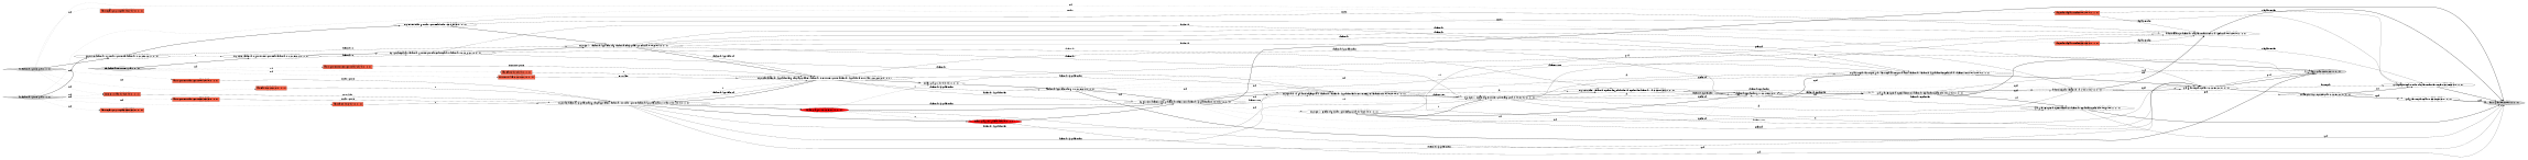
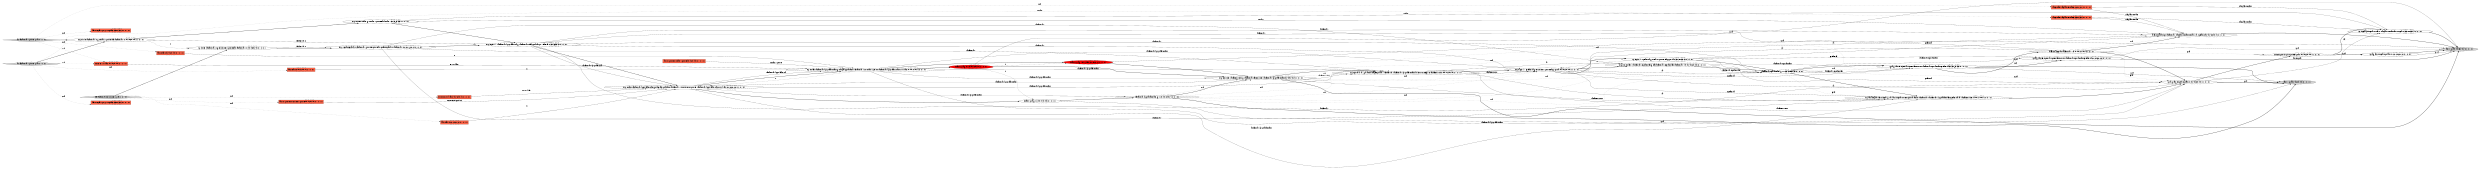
  digraph {
    fontname="DejaVu Sans"
    rankdir=LR
    node [fillcolor=white fontname="DejaVu Sans" shape=ellipse style=filled]
    edge [fontname="DejaVu Sans" style=solid]
    n1 [fillcolor=lightgray label="getNestedQueryMappingValue['0', '1', '0']" shape=diamond]
    n2 [fillcolor=tomato label="ResultMapping propertyMapping@@@2@@@['0', '1', '0']" shape=box]
    n3 [label="final String nestedQueryId = propertyMapping.getNestedQueryId()@@@3@@@['1', '1', '0']"]
    n4 [fillcolor=tomato label="MetaObject metaResultObject@@@2@@@['0', '1', '0']" shape=box]
    n5 [fillcolor=tomato label="ResultSet rs@@@2@@@['0', '1', '0']" shape=box]
    n6 [fillcolor=tomato label="String columnPrefix@@@2@@@['1', '1', '0']" shape=box]
    n7 [fillcolor=tomato label="ResultLoaderMap lazyLoader@@@2@@@['0', '1', '0']" shape=box]
    n8 [label="final Object nestedQueryParameterObject = prepareParameterForNestedQuery(rs,propertyMapping,nestedQueryParameterType,columnPrefix)@@@7@@@['1', '1', '0']"]
    n9 [label="final String property = propertyMapping.getProperty()@@@4@@@['1', '1', '0']"]
    n10 [label="final String nestedQueryId = constructorMapping.getNestedQueryId()@@@3@@@['0', '0', '1']"]
    n11 [label="final Class<?> nestedQueryParameterType = nestedQuery.getParameterMap().getType()@@@5@@@['1', '1', '1']"]
    n12 [label="executor.deferLoad(nestedQuery,metaResultObject,property,key,targetType)@@@18@@@['1', '1', '0']"]
    n13 [label="lazyLoader.addLoader(property,metaResultObject,resultLoader)@@@23@@@['1', '1', '0']"]
    n14 [fillcolor=lightgray label="return value@@@30@@@['1', '1', '0']"]
    n15 [fillcolor=tomato label="ResultLoaderMap lazyLoader@@@2@@@['1', '0', '0']" shape=box]
    n16 [label="final BoundSql nestedBoundSql = nestedQuery.getBoundSql(nestedQueryParameterObject)@@@9@@@['1', '1', '1']"]
    n17 [label="final Class<?> targetType = propertyMapping.getJavaType()@@@12@@@['1', '1', '0']"]
    n18 [label="final Class<?> targetType = constructorMapping.getJavaType()@@@11@@@['1', '1', '1']"]
    n19 [label="final CacheKey key = executor.createCacheKey(nestedQuery,nestedQueryParameterObject,RowBounds.DEFAULT,nestedBoundSql)@@@10@@@['1', '1', '1']"]
    n20 [label="final ResultLoader resultLoader = new ResultLoader(configuration,executor,nestedQuery,nestedQueryParameterObject,targetType,key,nestedBoundSql)@@@17@@@['0', '0', '1']"]
    n21 [label="nestedQueryCacheObject != null@@@13@@@['1', '1', '1']" shape=diamond]
    n22 [label="value = resultExtractor.extractObjectFromList(nestedQueryCacheObject,targetType)@@@14@@@['1', '1', '1']"]
    n23 [label="value = resultLoader.loadResult()@@@18@@@['1', '1', '1']"]
    n24 [label="value = resultExtractor.extractObjectFromList(nestedQueryCacheObject,targetType)@@@15@@@['1', '1', '0']"]
    n25 [label="executor.isCached(nestedQuery,key)@@@17@@@['1', '1', '0']" shape=diamond]
    n26 [label="final List<Object> nestedQueryCacheObject = getNestedQueryCacheObject(nestedQuery,key)@@@12@@@['0', '0', '1']"]
    n27 [fillcolor=lightgray label="return value@@@21@@@['0', '0', '1']"]
    n28 [fillcolor=tomato label="String columnPrefix@@@2@@@['0', '0', '1']" shape=box]
    n29 [label="final Object nestedQueryParameterObject = prepareParameterForNestedQuery(rs,constructorMapping,nestedQueryParameterType,columnPrefix)@@@6@@@['1', '1', '1']"]
    n30 [label="Object value = null@@@7@@@['0', '0', '1']"]
    n31 [label="nestedQueryParameterObject != null@@@8@@@['0', '0', '1']" shape=diamond]
    n32 [fillcolor=red label="Object value = OMIT@@@8@@@['1', '0', '0']"]
    n33 [fillcolor=red label="Object value = NO_VALUE@@@8@@@['0', '1', '0']"]
    n34 [label="configuration.isLazyLoadingEnabled()@@@22@@@['1', '1', '0']" shape=diamond]
    n35 [label="value = resultLoader.loadResult()@@@26@@@['1', '1', '0']"]
    n36 [label="final MappedStatement nestedQuery = configuration.getMappedStatement(nestedQueryId)@@@4@@@['0', '0', '1']"]
    n37 [fillcolor=lightgray label="getNestedQueryMappingValue['1', '0', '0']" shape=diamond]
-   n38 [fillcolor=tomato label="ResultMapping propertyMapping@@@2@@@['1', '0', '0']" shape=box]
    n39 [fillcolor=tomato label="ResultSet rs@@@2@@@['1', '0', '0']" shape=box]
    n40 [fillcolor=tomato label="MetaObject metaResultObject@@@2@@@['1', '0', '0']" shape=box]
    n41 [fillcolor=tomato label="ResultMapping constructorMapping@@@2@@@['0', '0', '1']" shape=box]
    n42 [fillcolor=lightgray label="getNestedQueryConstructorValue['0', '0', '1']" shape=diamond]
    n43 [fillcolor=tomato label="ResultSet rs@@@2@@@['0', '0', '1']" shape=box]
-   n1 -> n2 [label=true style=dotted]
    n1 -> n3 [style=bold]
    n1 -> n4 [label=true style=dotted]
    n1 -> n5 [label=true style=dotted]
    n1 -> n6 [label=true style=dotted]
    n1 -> n7 [label=true style=dotted]
    n2 -> n8 [label=propertyMapping]
    n3 -> n9 [style=bold]
    n3 -> n10 [label=0 style=dashed]
    n3 -> n11 [label=nestedQueryId]
    n4 -> n12 [label=metaResultObject]
    n4 -> n13 [label=metaResultObject]
    n5 -> n8 [label=rs]
    n6 -> n8 [label=columnPrefix]
    n8 -> n16 [label=nestedQueryParameterObject]
    n8 -> n18 [label=nestedQueryParameterObject]
    n8 -> n19 [label=nestedQueryParameterObject]
    n8 -> n23 [label=nestedQueryParameterObject]
    n8 -> n29 [label=0 style=dashed]
    n8 -> n32 [style=bold]
    n8 -> n33 [style=bold]
    n9 -> n11 [style=bold]
    n9 -> n12 [label=property]
    n9 -> n13 [label=property]
    n10 -> n36 [label=nestedQueryId]
    n10 -> n36 [style=bold]
    n11 -> n12 [label=nestedQuery]
    n11 -> n18 [label=nestedQuery]
    n11 -> n21 [label=nestedQuery]
    n11 -> n23 [label=nestedQuery]
    n11 -> n25 [label=nestedQuery]
    n11 -> n29 [style=bold]
    n11 -> n29 [label=nestedQueryParameterType]
    n12 -> n14 [style=bold]
    n13 -> n14 [style=bold]
    n16 -> n14 [style=bold]
    n16 -> n17 [label=true style=dotted]
    n16 -> n18 [label=true style=dotted]
    n16 -> n19 [label=nestedBoundSql]
    n16 -> n19 [style=bold]
    n16 -> n19 [label=true style=dotted]
    n16 -> n20 [label=nestedBoundSql]
    n16 -> n21 [label=true style=dotted]
    n16 -> n22 [label=true style=dotted]
    n17 -> n12 [label=targetType]
    n17 -> n18 [label=0 style=dashed]
    n17 -> n21 [style=bold]
    n17 -> n23 [label=targetType]
    n17 -> n24 [label=targetType]
    n18 -> n12 [label=key]
    n18 -> n17 [style=bold]
    n18 -> n20 [label=targetType]
    n18 -> n21 [label=key]
    n18 -> n22 [label=targetType]
    n18 -> n23 [label=key]
    n18 -> n25 [label=key]
    n18 -> n26 [style=bold]
    n19 -> n18 [style=bold]
    n19 -> n18 [label=nestedBoundSql]
    n19 -> n20 [label=key]
    n19 -> n23 [label=nestedBoundSql]
    n19 -> n26 [label=key]
    n20 -> n23 [style=bold]
    n21 -> n20 [style=bold]
    n21 -> n20 [label=false style=dotted]
    n21 -> n22 [style=bold]
    n21 -> n22 [label=true style=dotted]
    n21 -> n22 [label=nestedQueryCacheObject]
-   n23 -> n21 [label=false style=dotted]
+   n21 -> n23 [label=false style=dotted]
    n21 -> n24 [label=nestedQueryCacheObject]
    n22 -> n24 [style=bold]
    n22 -> n24 [label=true style=dotted]
    n22 -> n25 [label=false style=dotted]
    n22 -> n25 [style=bold]
    n22 -> n27 [style=bold]
    n22 -> n27 [label=value]
    n23 -> n13 [label=resultLoader]
    n23 -> n27 [style=bold]
    n23 -> n27 [label=value]
    n23 -> n34 [style=bold]
    n24 -> n14 [style=bold]
    n24 -> n14 [label=value]
    n25 -> n12 [label=true style=dotted]
    n25 -> n12 [style=bold]
    n25 -> n23 [style=bold]
    n25 -> n23 [label=false style=dotted]
    n25 -> n34 [label=false style=dotted]
    n26 -> n21 [style=bold]
    n26 -> n21 [label=nestedQueryCacheObject]
    n26 -> n22 [label=nestedQueryCacheObject]
    n28 -> n29 [label=columnPrefix]
    n29 -> n8 [label=nestedQueryParameterType]
    n29 -> n8 [style=bold]
    n29 -> n16 [label=nestedQueryParameterObject]
    n29 -> n19 [label=nestedQueryParameterObject]
    n29 -> n20 [label=nestedQueryParameterObject]
    n29 -> n30 [style=bold]
    n29 -> n31 [label=nestedQueryParameterObject]
    n30 -> n27 [label=value]
    n30 -> n31 [style=bold]
    n31 -> n16 [label=true style=dotted]
    n31 -> n16 [style=bold]
    n31 -> n18 [label=true style=dotted]
    n31 -> n19 [label=true style=dotted]
    n31 -> n21 [label=true style=dotted]
    n31 -> n26 [label=true style=dotted]
    n31 -> n27 [style=bold]
    n32 -> n14 [label=value]
    n32 -> n16 [style=bold]
    n32 -> n30 [label=0 style=dashed]
    n32 -> n33 [label=0 style=dashed]
    n33 -> n14 [label=value]
    n33 -> n16 [style=bold]
    n34 -> n13 [style=bold]
    n34 -> n13 [label=true style=dotted]
    n34 -> n35 [style=bold]
    n34 -> n35 [label=false style=dotted]
    n35 -> n14 [style=bold]
    n35 -> n14 [label=value]
    n36 -> n11 [style=bold]
    n36 -> n19 [label=nestedQuery]
    n36 -> n20 [label=nestedQuery]
    n36 -> n26 [label=nestedQuery]
    n37 -> n3 [style=bold]
    n37 -> n6 [label=true style=dotted]
    n37 -> n15 [label=true style=dotted]
-   n37 -> n38 [label=true style=dotted]
    n37 -> n39 [label=true style=dotted]
    n37 -> n40 [label=property style=dotted]
-   n38 -> n8 [label=propertyMapping]
    n39 -> n8 [label=rs]
    n40 -> n12 [label=metaResultObject]
    n40 -> n13 [label=metaResultObject]
    n41 -> n29 [label=constructorMapping]
    n42 -> n10 [style=bold]
    n42 -> n28 [label=true style=dotted]
    n42 -> n41 [label=true style=dotted]
    n42 -> n43 [label=true style=dotted]
    n43 -> n29 [label=rs]
  }
